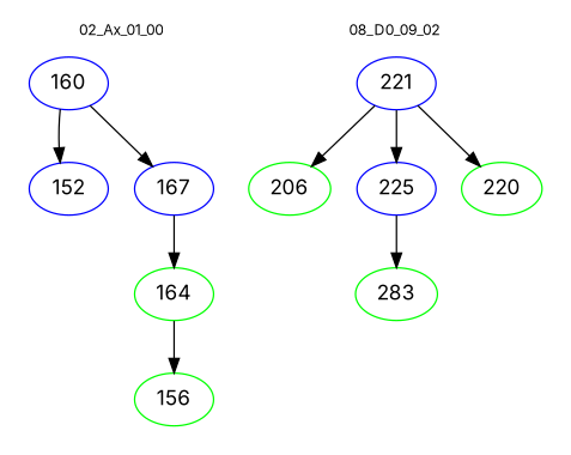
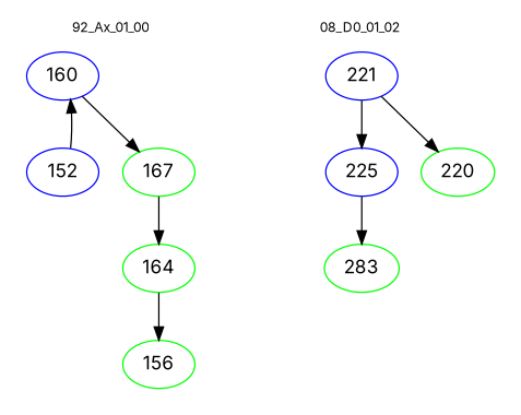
  digraph {
    fontname=Inter
    node [color=blue fontname=Inter]
    edge [color=black fontname=Inter]
    n1 [label=160]
    n2 [label=152]
-   n3 [label=167]
+   n3 [color=green label=167]
    n4 [color=green label=156]
    n5 [color=green label=164]
    n6 [label=221]
-   n7 [color=green label=206]
    n8 [label=225]
    n9 [color=green label=220]
    n10 [color=green label=283]
    subgraph cluster_1 {
      color=white
      fontsize=10
-     label="02_Ax_01_00"
+     label="92_Ax_01_00"
      n1
      n2
      n3
      n4
      n5
    }
    subgraph cluster_2 {
      color=white
      fontsize=10
-     label="08_D0_09_02"
+     label="08_D0_01_02"
      n6
-     n7
      n8
      n9
      n10
    }
-   n1 -> n2
+   n2 -> n1
    n1 -> n3
    n3 -> n5
    n5 -> n4
-   n6 -> n7
    n6 -> n8
    n6 -> n9
    n8 -> n10
  }
